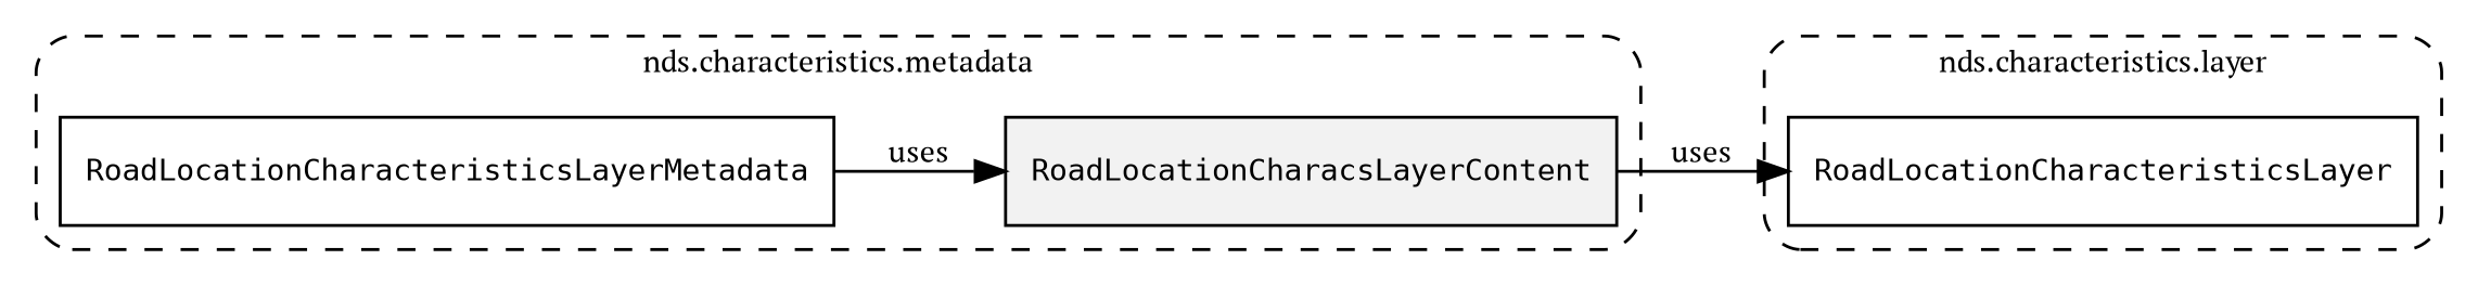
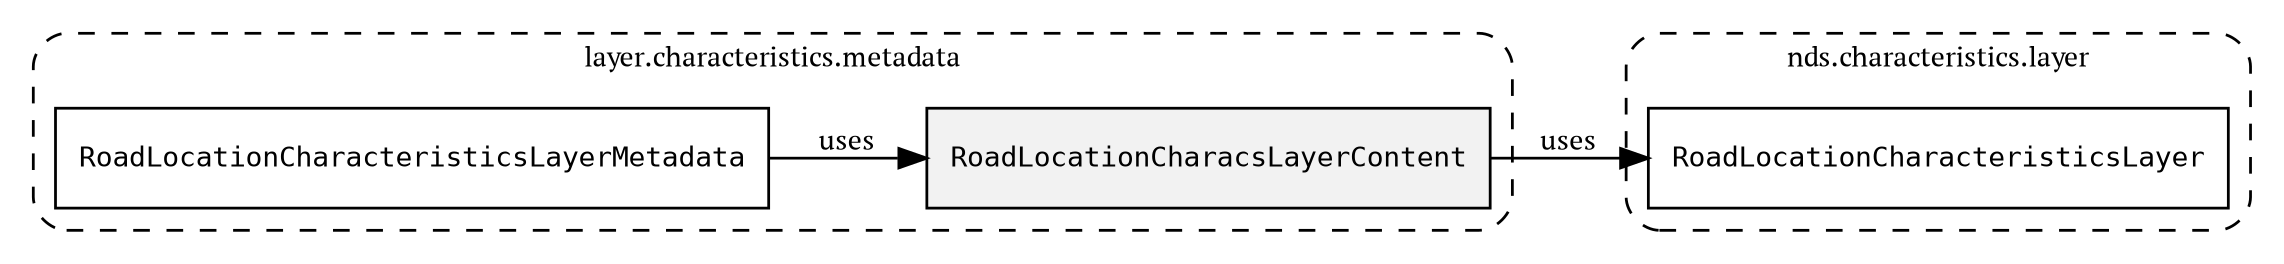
  digraph {
    fontname="PT Serif"
    fontsize=10
    rankdir=LR
    node [fontname="PT Serif" fontsize=10 shape=box]
    edge [fontname="PT Serif" fontsize=10]
    n1 [fillcolor="#0000000D" label=<<font face="monospace"><table align="center" border="0" cellspacing="0" cellpadding="0"><tr><td href="../../../content/packages/nds.characteristics.metadata.html#Bitmask-RoadLocationCharacsLayerContent" title="Bitmask defined in nds.characteristics.metadata">RoadLocationCharacsLayerContent</td></tr></table></font>> style=filled]
    n2 [label=<<font face="monospace"><table align="center" border="0" cellspacing="0" cellpadding="0"><tr><td href="../../../content/packages/nds.characteristics.metadata.html#Structure-RoadLocationCharacteristicsLayerMetadata" title="Structure defined in nds.characteristics.metadata">RoadLocationCharacteristicsLayerMetadata</td></tr></table></font>>]
    n3 [label=<<font face="monospace"><table align="center" border="0" cellspacing="0" cellpadding="0"><tr><td href="../../../content/packages/nds.characteristics.layer.html#Structure-RoadLocationCharacteristicsLayer" title="Structure defined in nds.characteristics.layer">RoadLocationCharacteristicsLayer</td></tr></table></font>>]
    subgraph cluster_1 {
-     label="nds.characteristics.metadata"
+     label="layer.characteristics.metadata"
      style="dashed, rounded"
      n1
      n2
    }
    subgraph cluster_2 {
      label="nds.characteristics.layer"
      style="dashed, rounded"
      n3
    }
    n1 -> n3 [label=uses]
    n2 -> n1 [label=uses]
  }
